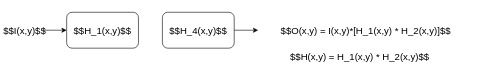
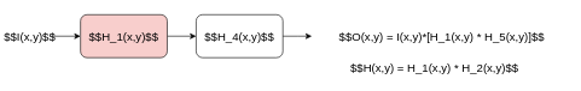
  <mxCell id="0" />
  <mxCell id="1" parent="0" />
- <mxCell id="3" value="$$H_1(x,y)$$" style="rounded=1;whiteSpace=wrap;html=1;fontSize=16;" parent="1" vertex="1"><mxGeometry x="110" y="20" width="120" height="60" as="geometry" /></mxCell>
+ <mxCell id="2" style="edgeStyle=orthogonalEdgeStyle;rounded=0;orthogonalLoop=1;jettySize=auto;html=1;exitX=1;exitY=0.5;exitDx=0;exitDy=0;" parent="1" source="3" target="4" edge="1"><mxGeometry relative="1" as="geometry" /></mxCell>
+ <mxCell id="3" value="$$H_1(x,y)$$" style="rounded=1;whiteSpace=wrap;html=1;fontSize=16;fillColor=#f8cecc;" parent="1" vertex="1"><mxGeometry x="110" y="20" width="120" height="60" as="geometry" /></mxCell>
  <mxCell id="4" value="$$H_4(x,y)$$" style="rounded=1;whiteSpace=wrap;html=1;fontSize=16;" parent="1" vertex="1"><mxGeometry x="270" y="20" width="120" height="60" as="geometry" /></mxCell>
  <mxCell id="5" style="edgeStyle=orthogonalEdgeStyle;rounded=0;orthogonalLoop=1;jettySize=auto;html=1;fontSize=20;" parent="1" source="4" edge="1"><mxGeometry relative="1" as="geometry"><mxPoint x="430" y="50" as="targetPoint" /><mxPoint x="390" y="50" as="sourcePoint" /></mxGeometry></mxCell>
  <mxCell id="6" value="" style="endArrow=classic;html=1;fontSize=20;" parent="1" target="3" edge="1"><mxGeometry width="50" height="50" relative="1" as="geometry"><mxPoint x="70" y="50" as="sourcePoint" /><mxPoint x="110" y="49.5" as="targetPoint" /></mxGeometry></mxCell>
  <mxCell id="7" value="$$I(x,y)$$" style="text;html=1;strokeColor=none;fillColor=none;align=center;verticalAlign=middle;whiteSpace=wrap;rounded=0;fontSize=16;" parent="1" vertex="1"><mxGeometry x="20" y="40" width="40" height="20" as="geometry" /></mxCell>
- <mxCell id="8" value="$$O(x,y) = I(x,y)*[H_1(x,y) * H_2(x,y)]$$" style="text;html=1;strokeColor=none;fillColor=none;align=center;verticalAlign=middle;whiteSpace=wrap;rounded=0;fontSize=16;" parent="1" vertex="1"><mxGeometry x="440" y="40" width="340" height="20" as="geometry" /></mxCell>
+ <mxCell id="8" value="$$O(x,y) = I(x,y)*[H_1(x,y) * H_5(x,y)]$$" style="text;html=1;strokeColor=none;fillColor=none;align=center;verticalAlign=middle;whiteSpace=wrap;rounded=0;fontSize=16;" parent="1" vertex="1"><mxGeometry x="440" y="40" width="340" height="20" as="geometry" /></mxCell>
  <mxCell id="9" value="$$H(x,y) = H_1(x,y) * H_2(x,y)$$" style="text;html=1;strokeColor=none;fillColor=none;align=center;verticalAlign=middle;whiteSpace=wrap;rounded=0;fontSize=16;" parent="1" vertex="1"><mxGeometry x="460" y="85" width="280" height="20" as="geometry" /></mxCell>
